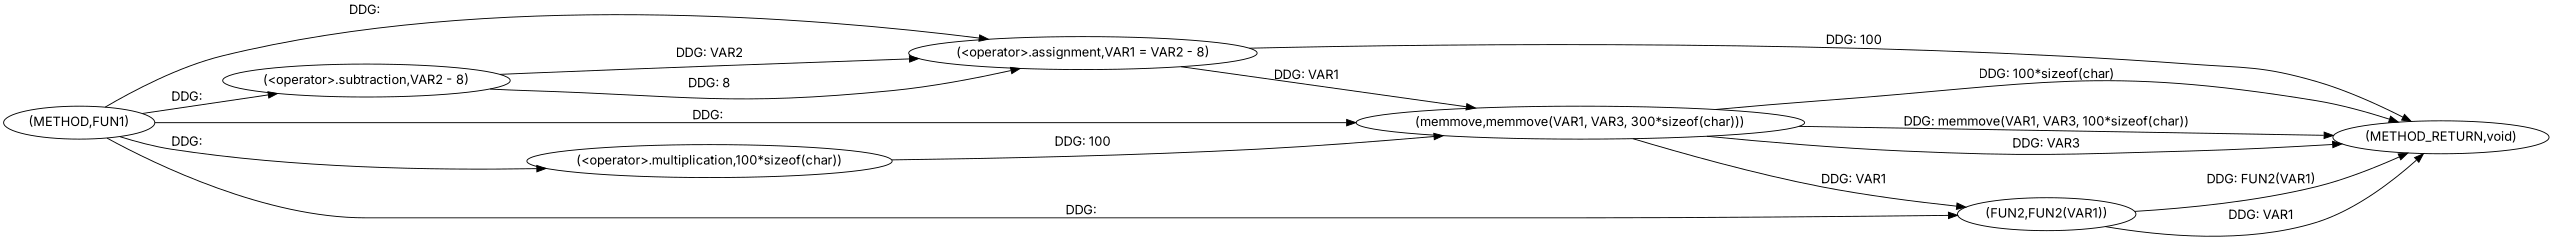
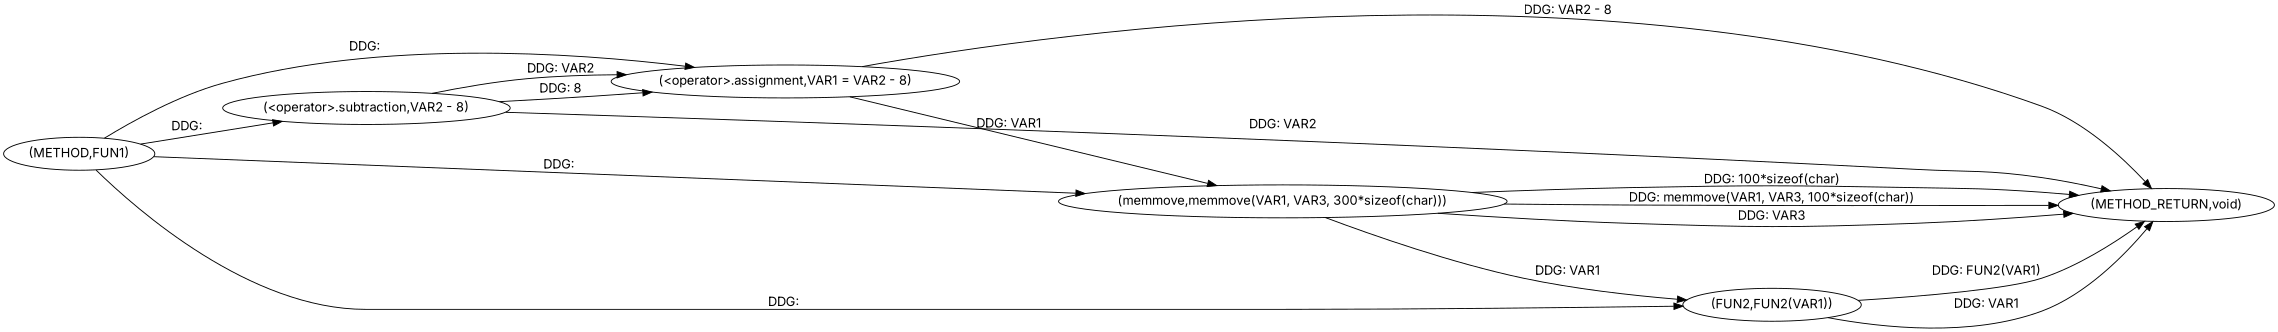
  digraph {
    fontname=Inter
    rankdir=LR
    node [fontname=Inter]
    edge [fontname=Inter]
    n1 [label="(METHOD,FUN1)"]
    n2 [label="(<operator>.assignment,VAR1 = VAR2 - 8)"]
    n3 [label="(<operator>.subtraction,VAR2 - 8)"]
    n4 [label="(memmove,memmove(VAR1, VAR3, 300*sizeof(char)))"]
-   n5 [label="(<operator>.multiplication,100*sizeof(char))"]
    n6 [label="(FUN2,FUN2(VAR1))"]
    n7 [label="(METHOD_RETURN,void)"]
    n1 -> n2 [label="DDG: "]
    n1 -> n3 [label="DDG: "]
    n1 -> n4 [label="DDG: "]
-   n1 -> n5 [label="DDG: "]
    n1 -> n6 [label="DDG: "]
    n2 -> n4 [label="DDG: VAR1"]
-   n2 -> n7 [label="DDG: 100"]
+   n2 -> n7 [label="DDG: VAR2 - 8"]
    n3 -> n2 [label="DDG: VAR2"]
    n3 -> n2 [label="DDG: 8"]
+   n3 -> n7 [label="DDG: VAR2"]
    n4 -> n6 [label="DDG: VAR1"]
    n4 -> n7 [label="DDG: 100*sizeof(char)"]
    n4 -> n7 [label="DDG: memmove(VAR1, VAR3, 100*sizeof(char))"]
    n4 -> n7 [label="DDG: VAR3"]
-   n5 -> n4 [label="DDG: 100"]
    n6 -> n7 [label="DDG: FUN2(VAR1)"]
    n6 -> n7 [label="DDG: VAR1"]
  }
